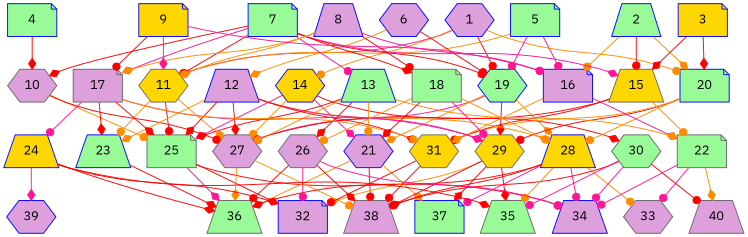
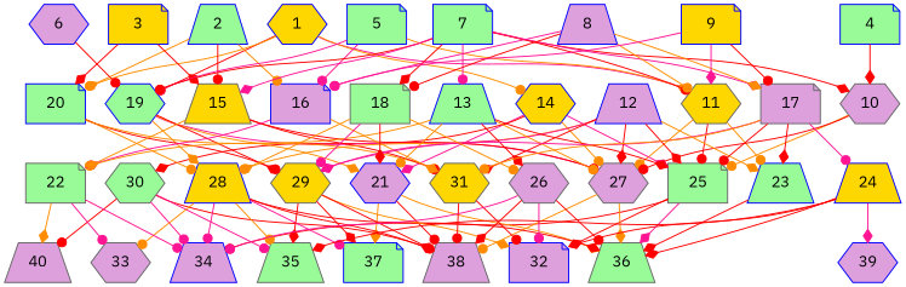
  digraph {
    fontname="IBM Plex Sans"
    node [alpha=0.11 color=blue fillcolor=palegreen fontname="IBM Plex Sans" shape=hexagon style=filled]
    edge [arrowhead=dot color=red fontname="IBM Plex Sans"]
-   1 [alpha=0.14 expect_size=11101184 fillcolor=plum]
+   1 [alpha=0.14 expect_size=11101184 fillcolor=gold]
    11 [alpha=0.12 color=gray40 expect_size=49338368 fillcolor=gold]
    14 [alpha=0.06 expect_size=5502976 fillcolor=gold]
    19 [alpha=0.06 expect_size=50832384]
    20 [alpha=0.02 expect_size=51929088 shape=note]
    25 [alpha=0.12 color=gray40 expect_size=30382080 shape=note]
    27 [alpha=0.17 color=gray40 expect_size=13280256 fillcolor=plum]
    23 [expect_size=34610176 shape=trapezium]
    21 [alpha=0.01 expect_size=23141376 fillcolor=plum]
    30 [alpha=0.14 color=gray40 expect_size=27880448]
    28 [expect_size=22998016 fillcolor=gold shape=trapezium]
    29 [alpha=0.17 color=gray40 expect_size=14312448 fillcolor=gold]
    31 [color=gray40 expect_size=32413696 fillcolor=gold]
    36 [alpha=0.15 color=gray40 expect_size=14481408 shape=trapezium]
    34 [alpha=0.18 expect_size=23933952 fillcolor=plum shape=trapezium]
    32 [alpha=0.20 expect_size=33770496 fillcolor=plum shape=note]
    38 [alpha=0.10 color=gray40 expect_size=7299072 fillcolor=plum shape=trapezium]
    37 [alpha=0.18 expect_size=15452160 shape=note]
    35 [alpha=0.17 color=gray40 expect_size=32669696 shape=trapezium]
    40 [alpha=0.12 color=gray40 expect_size=25785344 fillcolor=plum shape=trapezium]
    33 [alpha=0.09 color=gray40 expect_size=44686336 fillcolor=plum]
    2 [alpha=0.08 expect_size=17976320 shape=trapezium]
    15 [alpha=0.13 color=gray40 expect_size=27801600 fillcolor=gold shape=trapezium]
    16 [alpha=0.00 expect_size=50616320 fillcolor=plum shape=note]
    22 [alpha=0.05 color=gray40 expect_size=51244032 shape=note]
    3 [alpha=0.20 expect_size=11202560 fillcolor=gold shape=note]
    4 [alpha=0.09 expect_size=19210240 shape=note]
    10 [alpha=0.08 color=gray40 expect_size=33712128 fillcolor=plum]
    5 [alpha=0.10 expect_size=43204608 shape=note]
    6 [alpha=0.05 expect_size=51322880 fillcolor=plum]
    12 [alpha=0.13 expect_size=34725888 fillcolor=plum shape=trapezium]
    7 [alpha=0.04 expect_size=24146944 shape=note]
    13 [alpha=0.13 expect_size=6346752 shape=trapezium]
    17 [alpha=0.04 color=gray40 expect_size=16344064 fillcolor=plum shape=note]
    18 [alpha=0.16 color=gray40 expect_size=25832448 shape=note]
    26 [alpha=0.00 color=gray40 expect_size=13231104 fillcolor=plum]
    24 [alpha=0.04 expect_size=17386496 fillcolor=gold shape=trapezium]
    39 [alpha=0.01 expect_size=33548288 fillcolor=plum]
    8 [expect_size=48769024 fillcolor=plum shape=trapezium]
    9 [alpha=0.00 expect_size=31199232 fillcolor=gold shape=note]
    1 -> 11 [arrowhead=diamond color=deeppink]
    1 -> 14 [color=darkorange]
    1 -> 19
    1 -> 20 [color=darkorange]
    11 -> 25
    11 -> 27 [color=darkorange]
    11 -> 23 [color=darkorange]
    14 -> 25 [arrowhead=diamond color=deeppink]
    14 -> 27 [color=darkorange]
    14 -> 21 [arrowhead=diamond color=deeppink]
    14 -> 30 [arrowhead=diamond]
    19 -> 27 [color=deeppink]
    19 -> 21 [arrowhead=diamond color=darkorange]
    19 -> 28 [arrowhead=diamond color=darkorange]
    19 -> 29 [arrowhead=diamond]
    20 -> 28 [color=darkorange]
    20 -> 29
    20 -> 31 [color=darkorange]
    25 -> 36 [arrowhead=diamond color=deeppink]
    25 -> 34
    25 -> 32 [arrowhead=diamond]
    27 -> 36 [arrowhead=diamond color=darkorange]
    27 -> 38 [color=darkorange]
    23 -> 36 [arrowhead=diamond]
    21 -> 36 [arrowhead=diamond color=darkorange]
    21 -> 38
    21 -> 37 [arrowhead=diamond color=darkorange]
    30 -> 34 [color=deeppink]
    30 -> 38
    30 -> 35 [color=deeppink]
    30 -> 40
    28 -> 36 [arrowhead=diamond]
    28 -> 34 [color=deeppink]
    28 -> 38 [arrowhead=diamond]
    28 -> 37 [color=deeppink]
    28 -> 35 [color=darkorange]
    28 -> 33 [color=darkorange]
    29 -> 32 [arrowhead=diamond color=darkorange]
    29 -> 38 [arrowhead=diamond]
    29 -> 37 [arrowhead=diamond]
    29 -> 35 [arrowhead=diamond]
    31 -> 32
    31 -> 38
    2 -> 20 [arrowhead=diamond color=darkorange]
    2 -> 15
    2 -> 16 [color=darkorange]
    15 -> 27
    15 -> 31
    15 -> 22 [color=darkorange]
    16 -> 31 [arrowhead=diamond color=darkorange]
    16 -> 22 [arrowhead=diamond color=deeppink]
    22 -> 34 [color=deeppink]
    22 -> 40 [arrowhead=diamond color=darkorange]
    22 -> 33 [color=deeppink]
    3 -> 20 [arrowhead=diamond]
    3 -> 15 [arrowhead=diamond]
    4 -> 10 [arrowhead=diamond]
    10 -> 25 [color=darkorange]
    10 -> 27
    5 -> 11 [arrowhead=diamond color=darkorange]
    5 -> 19 [color=deeppink]
    5 -> 16 [color=deeppink]
    6 -> 19
-   6 -> 12 [arrowhead=diamond color=darkorange]
    12 -> 25 [arrowhead=diamond]
    12 -> 27 [arrowhead=diamond]
    12 -> 23 [arrowhead=diamond color=darkorange]
    12 -> 28 [color=darkorange]
    12 -> 29 [arrowhead=diamond color=deeppink]
    12 -> 31 [arrowhead=diamond]
    7 -> 11
    7 -> 19
    7 -> 15 [arrowhead=diamond color=deeppink]
    7 -> 10 [arrowhead=diamond]
    7 -> 13 [color=deeppink]
    7 -> 17 [arrowhead=diamond color=deeppink]
    7 -> 18 [arrowhead=diamond]
    13 -> 25 [arrowhead=diamond]
    13 -> 27 [color=darkorange]
    13 -> 21 [color=darkorange]
    13 -> 22 [arrowhead=diamond color=darkorange]
    13 -> 26 [arrowhead=diamond]
-   17 -> 25 [arrowhead=diamond]
+   17 -> 25
    17 -> 23 [arrowhead=diamond]
    17 -> 29 [arrowhead=diamond color=deeppink]
    17 -> 31 [color=darkorange]
    17 -> 24 [color=deeppink]
    18 -> 21 [arrowhead=diamond]
    18 -> 28 [arrowhead=diamond color=darkorange]
    18 -> 29 [color=deeppink]
    18 -> 26 [color=darkorange]
    26 -> 36
    26 -> 34 [color=deeppink]
    26 -> 32 [color=deeppink]
    26 -> 38 [arrowhead=diamond]
    24 -> 36 [arrowhead=diamond]
    24 -> 32 [arrowhead=diamond]
    24 -> 35 [arrowhead=diamond]
    24 -> 39 [arrowhead=diamond color=deeppink]
    8 -> 11 [color=darkorange]
    8 -> 16 [color=deeppink]
    8 -> 17 [arrowhead=diamond color=darkorange]
    8 -> 18
    9 -> 11 [arrowhead=diamond color=deeppink]
    9 -> 16 [color=deeppink]
    9 -> 17
  }
